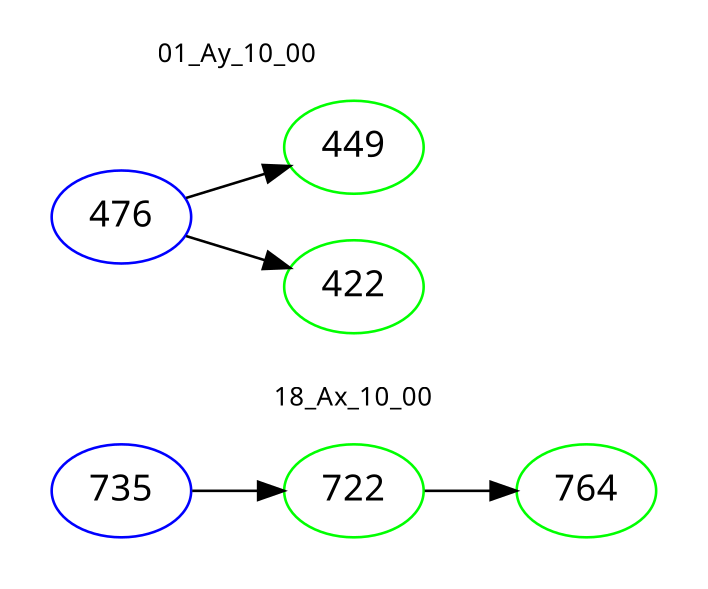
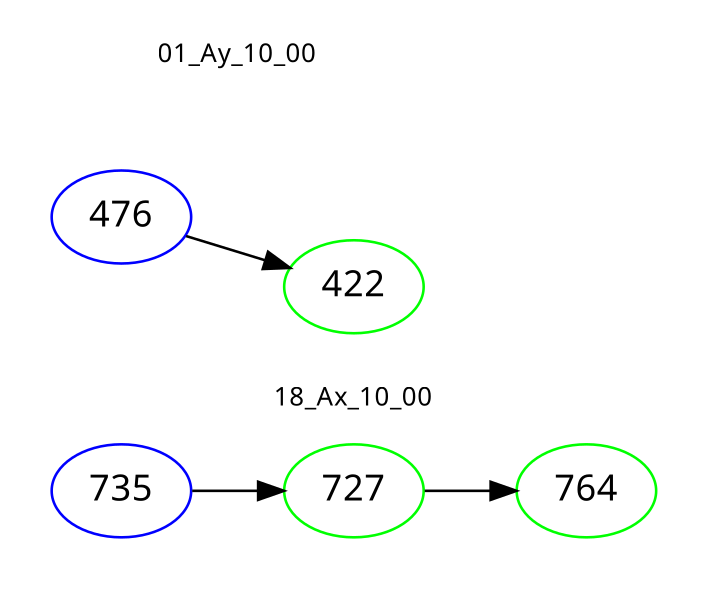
  digraph {
    fontname="Noto Sans"
    rankdir=LR
    node [color=green fontname="Noto Sans"]
    edge [color=black fontname="Noto Sans"]
    n1 [color=blue label=735]
-   n2 [label=722]
+   n2 [label=727]
    n3 [label=764]
    n4 [color=blue label=476]
    n5 [label=422]
-   n6 [label=449]
    subgraph cluster_1 {
      color=white
      fontsize=10
      label="18_Ax_10_00"
      n1
      n2
      n3
    }
    subgraph cluster_2 {
      color=white
      fontsize=10
      label="01_Ay_10_00"
      n4
      n5
-     n6
    }
    n1 -> n2
    n2 -> n3
    n4 -> n5
-   n4 -> n6
  }
